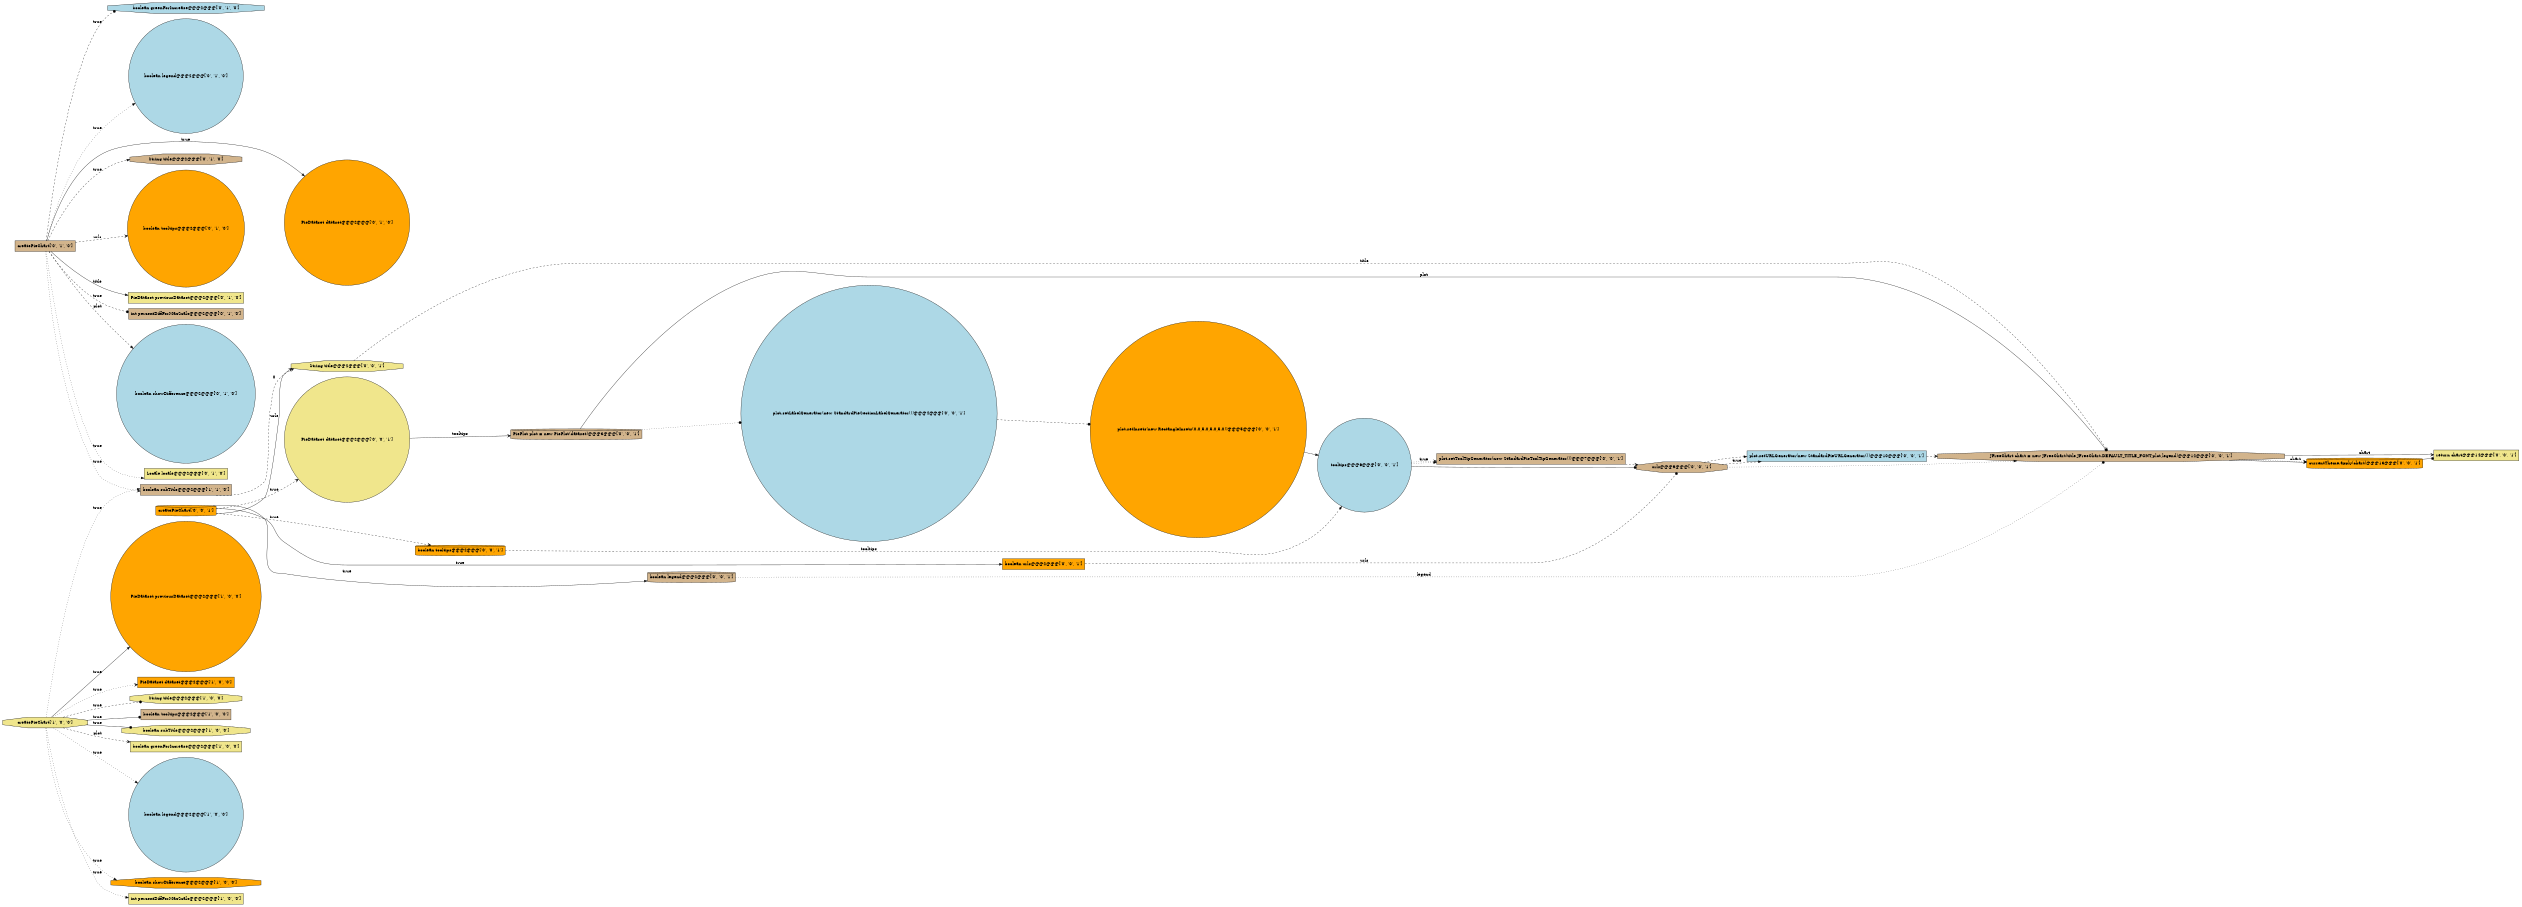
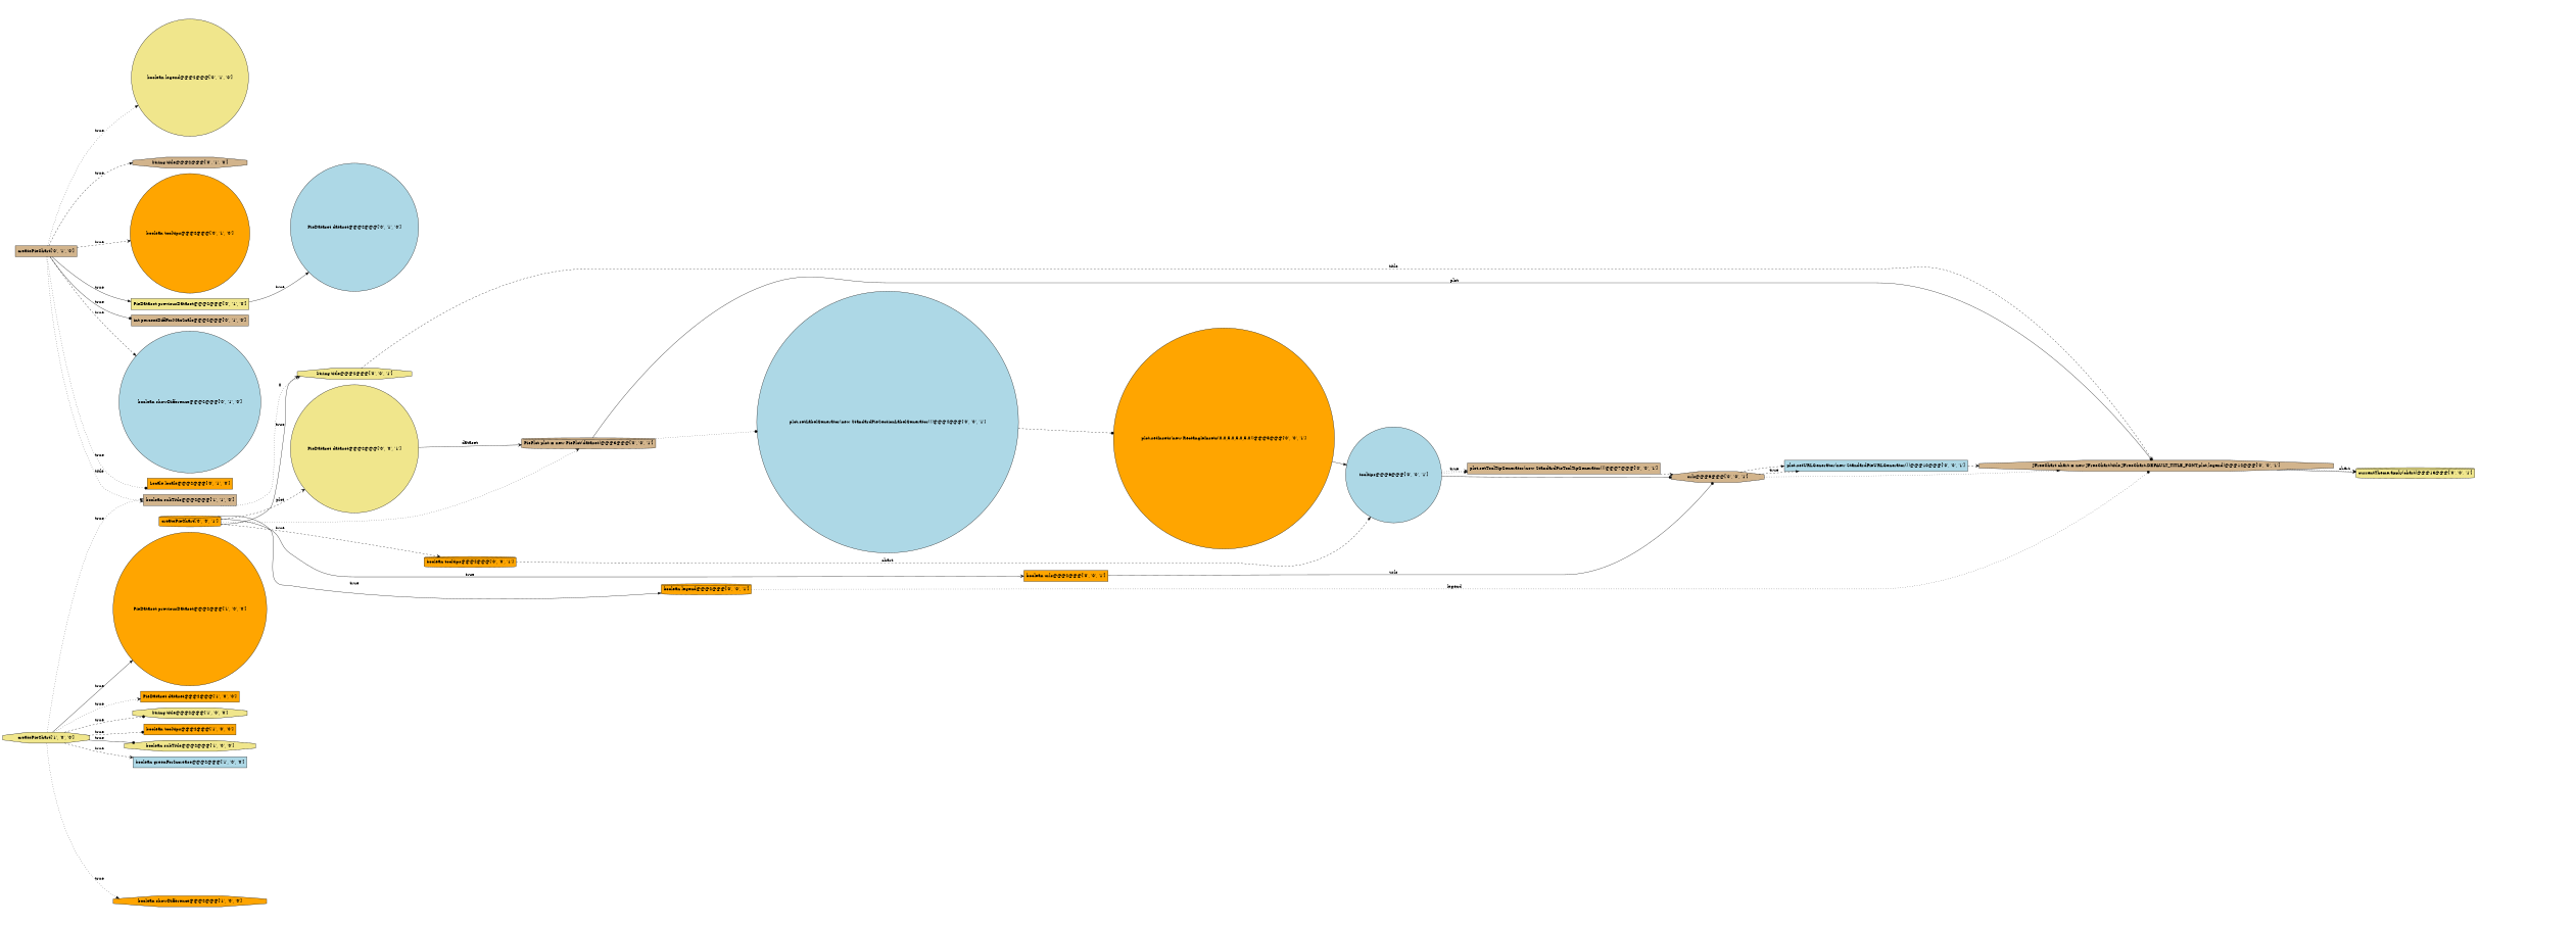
  digraph {
    rankdir=LR
    node [fillcolor=khaki shape=box style=filled]
    edge [arrowhead=vee style=dashed]
-   n1 [fillcolor=lightblue label="boolean greenForIncrease@@@2@@@['0', '1', '0']" shape=octagon]
    n2 [fillcolor=orange label="PieDataset previousDataset@@@2@@@['1', '0', '0']" shape=circle]
    n3 [fillcolor=tan label="boolean subTitle@@@2@@@['1', '1', '0']"]
    n4 [label="String title@@@2@@@['0', '0', '1']" shape=octagon]
    n5 [fillcolor=tan label="JFreeChart chart = new JFreeChart(title,JFreeChart.DEFAULT_TITLE_FONT,plot,legend)@@@12@@@['0', '0', '1']" shape=octagon]
    n6 [fillcolor=orange label="plot.setInsets(new RectangleInsets(0.0,5.0,5.0,5.0))@@@5@@@['0', '0', '1']" shape=circle]
    n7 [fillcolor=lightblue label="tooltips@@@6@@@['0', '0', '1']" shape=circle]
    n8 [fillcolor=tan label="plot.setToolTipGenerator(new StandardPieToolTipGenerator())@@@7@@@['0', '0', '1']"]
    n9 [fillcolor=tan label="urls@@@9@@@['0', '0', '1']" shape=octagon]
    n10 [fillcolor=orange label="PieDataset dataset@@@2@@@['1', '0', '0']"]
    n11 [fillcolor=lightblue label="plot.setURLGenerator(new StandardPieURLGenerator())@@@10@@@['0', '0', '1']"]
-   n12 [label="return chart@@@14@@@['0', '0', '1']"]
-   n13 [fillcolor=orange label="currentTheme.apply(chart)@@@13@@@['0', '0', '1']" shape=cylinder]
+   n13 [label="currentTheme.apply(chart)@@@13@@@['0', '0', '1']" shape=cylinder]
    n14 [fillcolor=tan label="PiePlot plot = new PiePlot(dataset)@@@3@@@['0', '0', '1']" shape=cylinder]
    n15 [fillcolor=lightblue label="plot.setLabelGenerator(new StandardPieSectionLabelGenerator())@@@4@@@['0', '0', '1']" shape=circle]
    n16 [fillcolor=orange label="createPieChart['0', '0', '1']" shape=cylinder]
    n17 [label="PieDataset dataset@@@2@@@['0', '0', '1']" shape=circle]
    n18 [fillcolor=orange label="boolean tooltips@@@2@@@['0', '0', '1']" shape=cylinder]
-   n19 [fillcolor=tan label="boolean legend@@@2@@@['0', '0', '1']" shape=cylinder]
+   n19 [fillcolor=orange label="boolean legend@@@2@@@['0', '0', '1']" shape=cylinder]
    n20 [fillcolor=orange label="boolean urls@@@2@@@['0', '0', '1']"]
-   n21 [fillcolor=lightblue label="boolean legend@@@2@@@['0', '1', '0']" shape=circle]
+   n21 [label="boolean legend@@@2@@@['0', '1', '0']" shape=circle]
    n22 [label="String title@@@2@@@['1', '0', '0']" shape=octagon]
-   n23 [fillcolor=tan label="boolean tooltips@@@2@@@['1', '0', '0']"]
-   n24 [fillcolor=orange label="PieDataset dataset@@@2@@@['0', '1', '0']" shape=circle]
+   n23 [fillcolor=orange label="boolean tooltips@@@2@@@['1', '0', '0']"]
+   n24 [fillcolor=lightblue label="PieDataset dataset@@@2@@@['0', '1', '0']" shape=circle]
    n25 [label="createPieChart['1', '0', '0']" shape=octagon]
    n26 [label="boolean subTitle@@@2@@@['1', '0', '0']" shape=octagon]
-   n27 [label="boolean greenForIncrease@@@2@@@['1', '0', '0']"]
-   n28 [fillcolor=lightblue label="boolean legend@@@2@@@['1', '0', '0']" shape=circle]
+   n27 [fillcolor=lightblue label="boolean greenForIncrease@@@2@@@['1', '0', '0']"]
    n29 [fillcolor=orange label="boolean showDifference@@@2@@@['1', '0', '0']" shape=octagon]
-   n30 [label="int percentDiffForMaxScale@@@2@@@['1', '0', '0']"]
    n31 [fillcolor=tan label="createPieChart['0', '1', '0']"]
    n32 [fillcolor=tan label="String title@@@2@@@['0', '1', '0']" shape=octagon]
    n33 [fillcolor=orange label="boolean tooltips@@@2@@@['0', '1', '0']" shape=circle]
    n34 [fillcolor=tan label="int percentDiffForMaxScale@@@2@@@['0', '1', '0']"]
    n35 [fillcolor=lightblue label="boolean showDifference@@@2@@@['0', '1', '0']" shape=circle]
-   n36 [label="Locale locale@@@2@@@['0', '1', '0']"]
+   n36 [fillcolor=orange label="Locale locale@@@2@@@['0', '1', '0']"]
    n37 [label="PieDataset previousDataset@@@2@@@['0', '1', '0']"]
-   n3 -> n4 [label=0]
+   n3 -> n4 [label=0 style=dotted]
    n4 -> n5 [label=title]
-   n5 -> n12 [label=chart style=solid]
    n5 -> n13 [label=chart style=dotted]
    n5 -> n13 [style=solid]
    n6 -> n7 [arrowhead=normal style=solid]
    n7 -> n8 [label=true style=dotted]
    n7 -> n8 [arrowhead=normal style=dotted]
    n7 -> n9 [arrowhead=dot style=solid]
    n8 -> n9
    n9 -> n5 [arrowhead=normal style=dotted]
    n9 -> n11 [arrowhead=normal label=true]
    n9 -> n11 [arrowhead=normal]
    n11 -> n5
-   n13 -> n12 [arrowhead=dot style=solid]
    n14 -> n5 [arrowhead=dot label=plot style=solid]
    n14 -> n15 [arrowhead=dot style=dotted]
    n15 -> n6 [arrowhead=dot]
-   n16 -> n4 [label=urls style=solid]
-   n16 -> n17 [label=true]
+   n16 -> n4 [label=true style=solid]
+   n16 -> n14 [style=dotted]
+   n16 -> n17 [label=plot]
    n16 -> n18 [label=true]
    n16 -> n19 [arrowhead=normal label=true style=solid]
-   n16 -> n20 [arrowhead=normal label=true style=solid]
-   n17 -> n14 [label=tooltips style=solid]
-   n18 -> n7 [arrowhead=normal label=tooltips]
+   n16 -> n20 [label=true style=solid]
+   n17 -> n14 [label=dataset style=solid]
+   n18 -> n7 [arrowhead=normal label=chart]
    n19 -> n5 [arrowhead=dot label=legend style=dotted]
-   n20 -> n9 [arrowhead=dot label=urls]
+   n20 -> n9 [arrowhead=dot label=urls style=solid]
    n25 -> n2 [arrowhead=normal label=true style=solid]
    n25 -> n3 [arrowhead=normal label=true style=dotted]
    n25 -> n10 [label=true style=dotted]
    n25 -> n22 [arrowhead=dot label=true]
-   n25 -> n23 [arrowhead=dot label=true style=solid]
+   n25 -> n23 [arrowhead=dot label=true]
    n25 -> n26 [arrowhead=dot label=true style=solid]
-   n25 -> n27 [label=plot]
-   n25 -> n28 [arrowhead=normal label=true style=dotted]
+   n25 -> n27 [label=true]
    n25 -> n29 [arrowhead=normal label=true style=dotted]
-   n25 -> n30 [arrowhead=normal label=true style=dotted]
-   n31 -> n1 [arrowhead=dot label=true]
-   n31 -> n3 [label=true style=dotted]
+   n31 -> n3 [label=title style=dotted]
    n31 -> n21 [arrowhead=normal label=true style=dotted]
-   n31 -> n24 [arrowhead=normal label=true style=solid]
+   n37 -> n24 [arrowhead=normal label=true style=solid]
    n31 -> n32 [arrowhead=normal label=true]
-   n31 -> n33 [label=urls]
-   n31 -> n34 [arrowhead=dot label=true]
-   n31 -> n35 [arrowhead=normal label=plot]
-   n31 -> n36 [arrowhead=normal label=true style=dotted]
-   n31 -> n37 [arrowhead=normal label=title style=solid]
+   n31 -> n33 [label=true]
+   n31 -> n34 [arrowhead=dot label=true style=solid]
+   n31 -> n35 [arrowhead=normal label=true]
+   n31 -> n36 [arrowhead=dot label=true style=dotted]
+   n31 -> n37 [arrowhead=normal label=true style=solid]
  }
